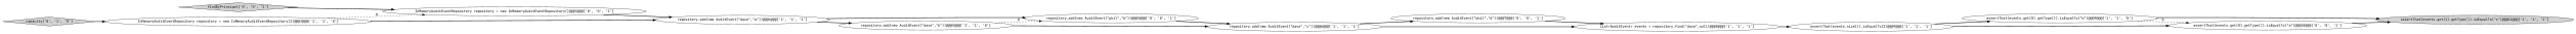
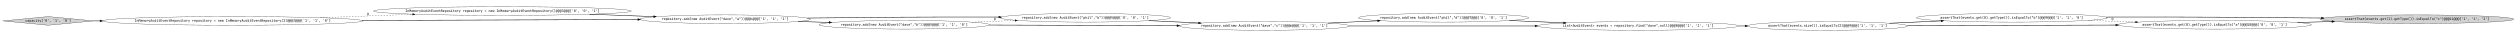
  digraph {
    fontname="JetBrains Mono"
    rankdir=LR
    node [fillcolor=white fontname="JetBrains Mono" shape=ellipse style=filled]
    edge [fontname="JetBrains Mono" style=bold]
    n1 [label="InMemoryAuditEventRepository repository = new InMemoryAuditEventRepository(2)@@@3@@@['1', '1', '0']"]
    n2 [label="InMemoryAuditEventRepository repository = new InMemoryAuditEventRepository()@@@3@@@['0', '0', '1']"]
    n3 [label="repository.add(new AuditEvent(\"dave\",\"a\"))@@@4@@@['1', '1', '1']"]
    n4 [label="repository.add(new AuditEvent(\"phil\",\"b\"))@@@5@@@['0', '0', '1']"]
    n5 [label="repository.add(new AuditEvent(\"dave\",\"b\"))@@@5@@@['1', '1', '0']"]
    n6 [label="repository.add(new AuditEvent(\"phil\",\"d\"))@@@7@@@['0', '0', '1']"]
    n7 [label="List<AuditEvent> events = repository.find(\"dave\",null)@@@8@@@['1', '1', '1']"]
    n8 [label="assertThat(events.size()).isEqualTo(2)@@@9@@@['1', '1', '1']"]
    n9 [label="assertThat(events.get(0).getType()).isEqualTo(\"b\")@@@9@@@['1', '1', '0']"]
    n10 [fillcolor=lightgray label="assertThat(events.get(1).getType()).isEqualTo(\"c\")@@@11@@@['1', '1', '1']"]
    n11 [label="assertThat(events.get(0).getType()).isEqualTo(\"a\")@@@10@@@['0', '0', '1']"]
    n12 [label="repository.add(new AuditEvent(\"dave\",\"c\"))@@@6@@@['1', '1', '1']"]
    n13 [fillcolor=lightgray label="capacity['0', '1', '0']" shape=diamond]
-   n14 [fillcolor=lightgray label="findByPrincipal['0', '0', '1']" shape=diamond]
    n1 -> n2 [label=0 style=dashed]
    n1 -> n3
    n2 -> n3
    n3 -> n4
    n3 -> n5
    n4 -> n12
    n5 -> n4 [label=0 style=dashed]
    n5 -> n12
    n6 -> n7
    n7 -> n8
    n8 -> n9
    n8 -> n11
    n9 -> n10
    n9 -> n11 [label=0 style=dashed]
    n11 -> n10
    n12 -> n6
    n12 -> n7
    n13 -> n1
-   n14 -> n2
  }
